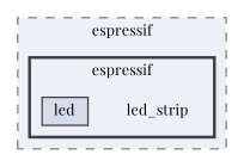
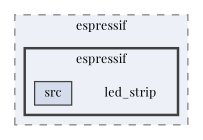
  digraph {
    compound=true
    fontname="Playfair Display"
    node [fontname="Playfair Display" fontsize=10]
    n1 [height=0.2 label=led_strip shape=plaintext width=0.4]
-   n2 [color=grey25 fillcolor="#d5ddec" height=0.2 label=led shape=box style=filled width=0.4]
+   n2 [color=grey25 fillcolor="#d5ddec" height=0.2 label=src shape=box style=filled width=0.4]
    subgraph cluster_1 {
      bgcolor="#edf0f7"
      fontsize=10
      label=espressif
      pencolor=grey50
      style="filled,dashed"
      subgraph cluster_2 {
        bgcolor="#edf0f7"
        fontsize=10
        pencolor=grey25
        style="filled,bold"
        n1
        n2
      }
    }
  }
